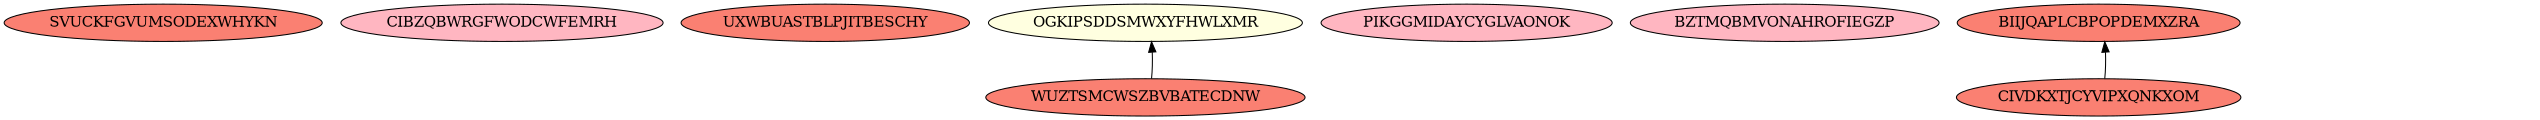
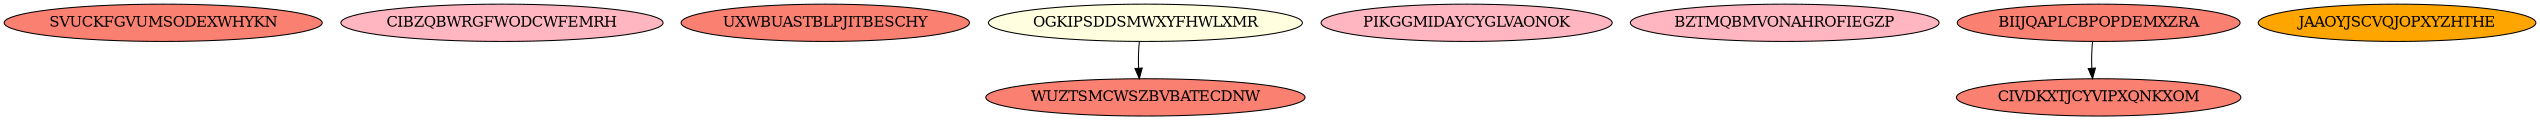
  digraph {
    node [Weight=15 fillcolor=salmon style=filled]
    SVUCKFGVUMSODEXWHYKN [Weight=11]
    CIBZQBWRGFWODCWFEMRH [Weight=18 fillcolor=lightpink]
    UXWBUASTBLPJITBESCHY [Weight=10]
    OGKIPSDDSMWXYFHWLXMR [fillcolor=lightyellow]
    WUZTSMCWSZBVBATECDNW [Weight=13]
    PIKGGMIDAYCYGLVAONOK [Weight=14 fillcolor=lightpink]
    BZTMQBMVONAHROFIEGZP [fillcolor=lightpink]
    BIIJQAPLCBPOPDEMXZRA [Weight=19]
    CIVDKXTJCYVIPXQNKXOM [Weight=14]
-   WUZTSMCWSZBVBATECDNW -> OGKIPSDDSMWXYFHWLXMR [Weight=11]
-   CIVDKXTJCYVIPXQNKXOM -> BIIJQAPLCBPOPDEMXZRA [Weight=10]
+   JAAOYJSCVQJOPXYZHTHE [Weight=13 fillcolor=orange]
+   OGKIPSDDSMWXYFHWLXMR -> WUZTSMCWSZBVBATECDNW [Weight=11]
+   BIIJQAPLCBPOPDEMXZRA -> CIVDKXTJCYVIPXQNKXOM [Weight=10]
  }
